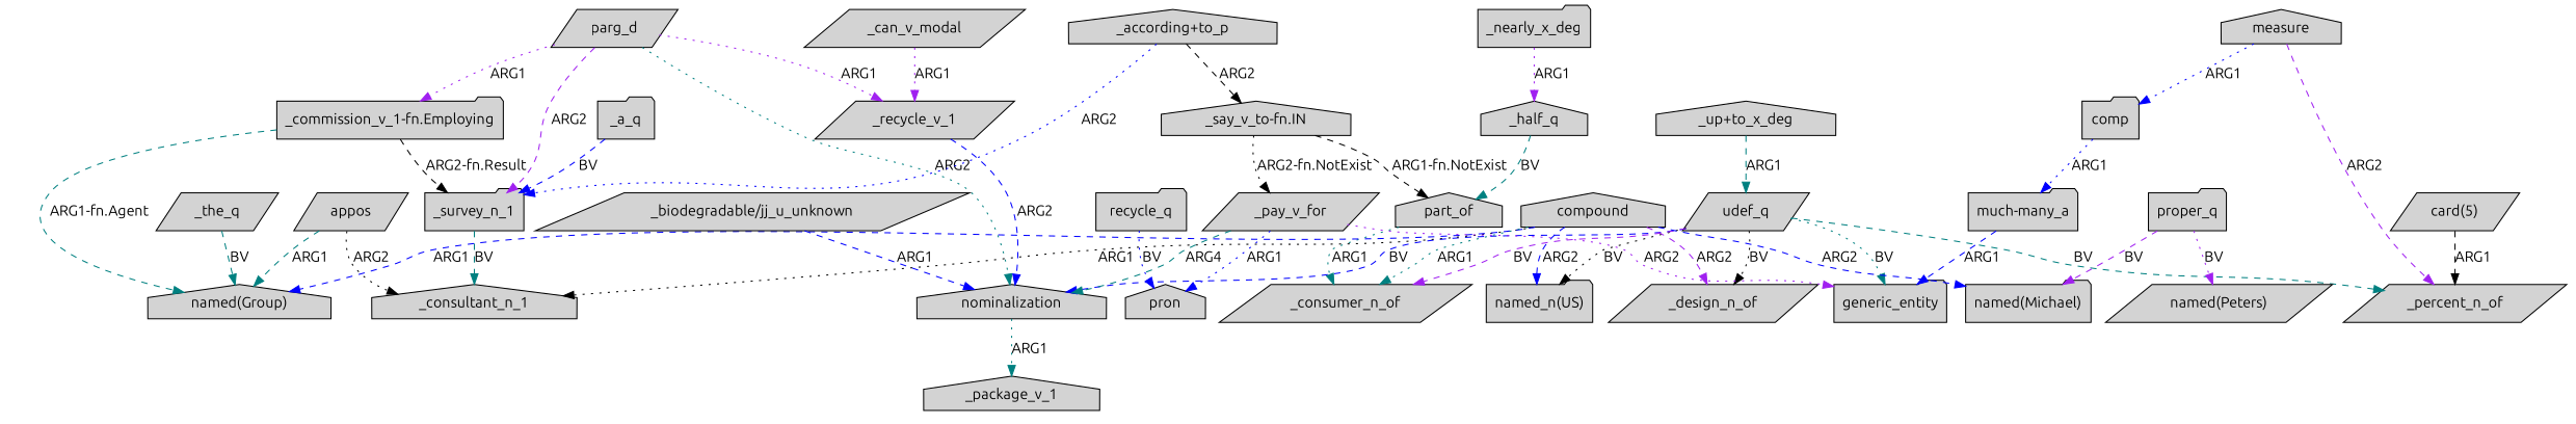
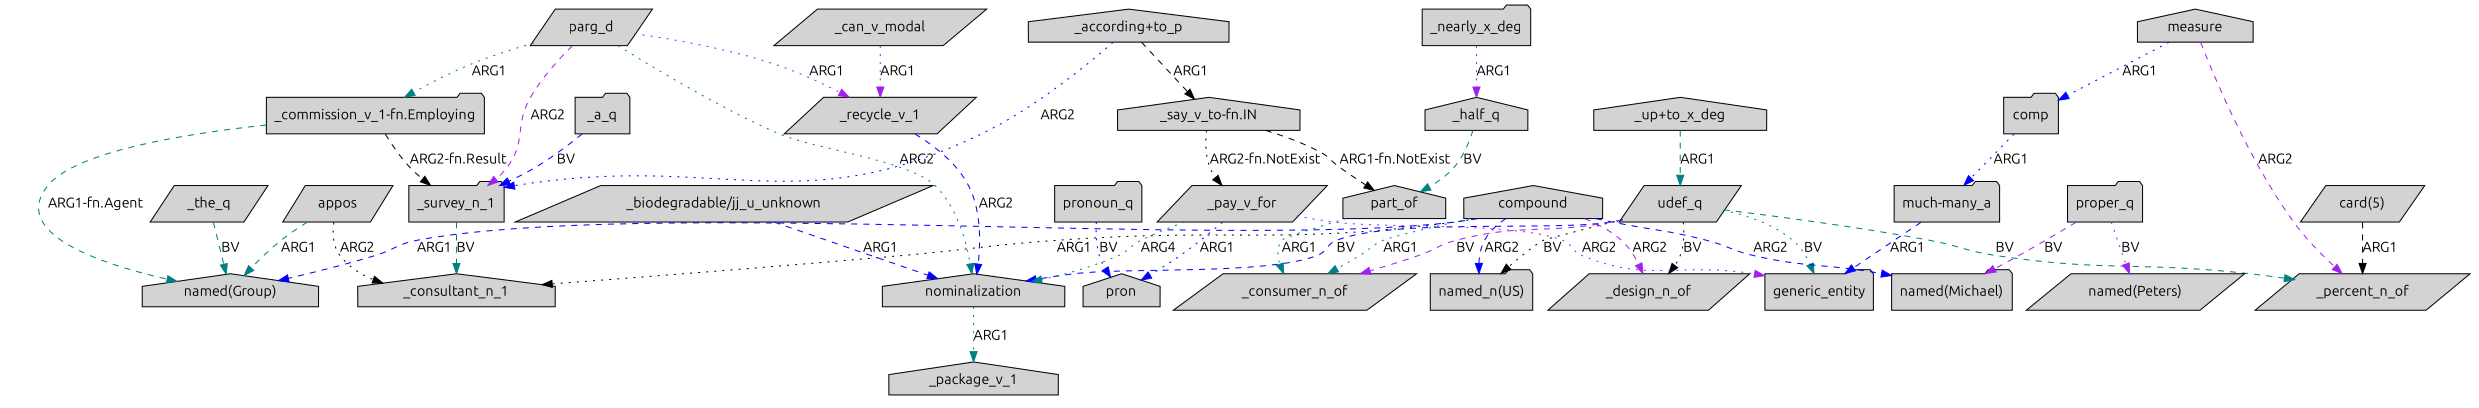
  digraph {
    fontname=Ubuntu
    node [fontname=Ubuntu shape=parallelogram style=filled]
    edge [color=teal fontname=Ubuntu style=dashed]
    _survey_n_1 [shape=folder]
    parg_d
    _recycle_v_1
    "_commission_v_1-fn.Employing" [shape=folder]
    nominalization [shape=house]
    _consultant_n_1 [shape=house]
    "named(Group)" [shape=house]
    _package_v_1 [shape=house]
    udef_q
    "named_n(US)" [shape=folder]
    generic_entity [shape=folder]
    _consumer_n_of
    _design_n_of
    _percent_n_of
    "_up+to_x_deg" [shape=house]
    _can_v_modal
    "much-many_a" [shape=folder]
    proper_q [shape=folder]
    "named(Peters)"
    "named(Michael)" [shape=folder]
    part_of [shape=house]
    compound [shape=house]
    measure [shape=house]
    comp [shape=folder]
    _pay_v_for
    pron [shape=house]
    "_according+to_p" [shape=house]
    "_say_v_to-fn.IN" [shape=house]
    appos
    _a_q [shape=folder]
-   pronoun_q [shape=folder label=recycle_q]
+   pronoun_q [shape=folder]
    _the_q
    _half_q [shape=house]
    _nearly_x_deg [shape=folder]
    "card(5)"
    "_biodegradable/jj_u_unknown"
    _survey_n_1 -> _consultant_n_1 [label=BV]
    parg_d -> _survey_n_1 [color=purple label=ARG2]
    parg_d -> _recycle_v_1 [color=purple label=ARG1 style=dotted]
-   parg_d -> "_commission_v_1-fn.Employing" [color=purple label=ARG1 style=dotted]
+   parg_d -> "_commission_v_1-fn.Employing" [label=ARG1 style=dotted]
    parg_d -> nominalization [label=ARG2 style=dotted]
    _recycle_v_1 -> nominalization [color=blue label=ARG2]
    "_commission_v_1-fn.Employing" -> _survey_n_1 [color=black label="ARG2-fn.Result"]
    "_commission_v_1-fn.Employing" -> "named(Group)" [label="ARG1-fn.Agent"]
    nominalization -> _package_v_1 [label=ARG1 style=dotted]
    udef_q -> nominalization [color=blue label=BV]
    udef_q -> "named_n(US)" [color=black label=BV style=dotted]
    udef_q -> generic_entity [label=BV style=dotted]
    udef_q -> _consumer_n_of [color=purple label=BV]
    udef_q -> _design_n_of [color=black label=BV style=dotted]
    udef_q -> _percent_n_of [label=BV]
    "_up+to_x_deg" -> udef_q [label=ARG1]
    _can_v_modal -> _recycle_v_1 [color=purple label=ARG1 style=dotted]
    "much-many_a" -> generic_entity [color=blue label=ARG1]
    proper_q -> "named(Peters)" [color=purple label=BV style=dotted]
    proper_q -> "named(Michael)" [color=purple label=BV]
    part_of -> _consumer_n_of [label=ARG1 style=dotted]
    compound -> _consultant_n_1 [color=black label=ARG1 style=dotted]
    compound -> "named(Group)" [color=blue label=ARG1]
    compound -> "named_n(US)" [color=blue label=ARG2]
    compound -> _consumer_n_of [label=ARG1 style=dotted]
    compound -> _design_n_of [color=purple label=ARG2]
    compound -> "named(Michael)" [color=blue label=ARG2]
    measure -> _percent_n_of [color=purple label=ARG2]
    measure -> comp [color=blue label=ARG1 style=dotted]
    comp -> "much-many_a" [color=blue label=ARG1 style=dotted]
-   _pay_v_for -> nominalization [label=ARG4]
+   _pay_v_for -> nominalization [label=ARG4 style=dotted]
    _pay_v_for -> generic_entity [color=purple label=ARG2 style=dotted]
    _pay_v_for -> pron [color=blue label=ARG1 style=dotted]
    "_according+to_p" -> _survey_n_1 [color=blue label=ARG2 style=dotted]
-   "_according+to_p" -> "_say_v_to-fn.IN" [color=black label=ARG2]
+   "_according+to_p" -> "_say_v_to-fn.IN" [color=black label=ARG1]
    "_say_v_to-fn.IN" -> part_of [color=black label="ARG1-fn.NotExist"]
    "_say_v_to-fn.IN" -> _pay_v_for [color=black label="ARG2-fn.NotExist" style=dotted]
    appos -> _consultant_n_1 [color=black label=ARG2 style=dotted]
    appos -> "named(Group)" [label=ARG1]
    _a_q -> _survey_n_1 [color=blue label=BV]
    pronoun_q -> pron [color=blue label=BV style=dotted]
    _the_q -> "named(Group)" [label=BV]
    _half_q -> part_of [label=BV]
    _nearly_x_deg -> _half_q [color=purple label=ARG1 style=dotted]
    "card(5)" -> _percent_n_of [color=black label=ARG1]
    "_biodegradable/jj_u_unknown" -> nominalization [color=blue label=ARG1]
  }
